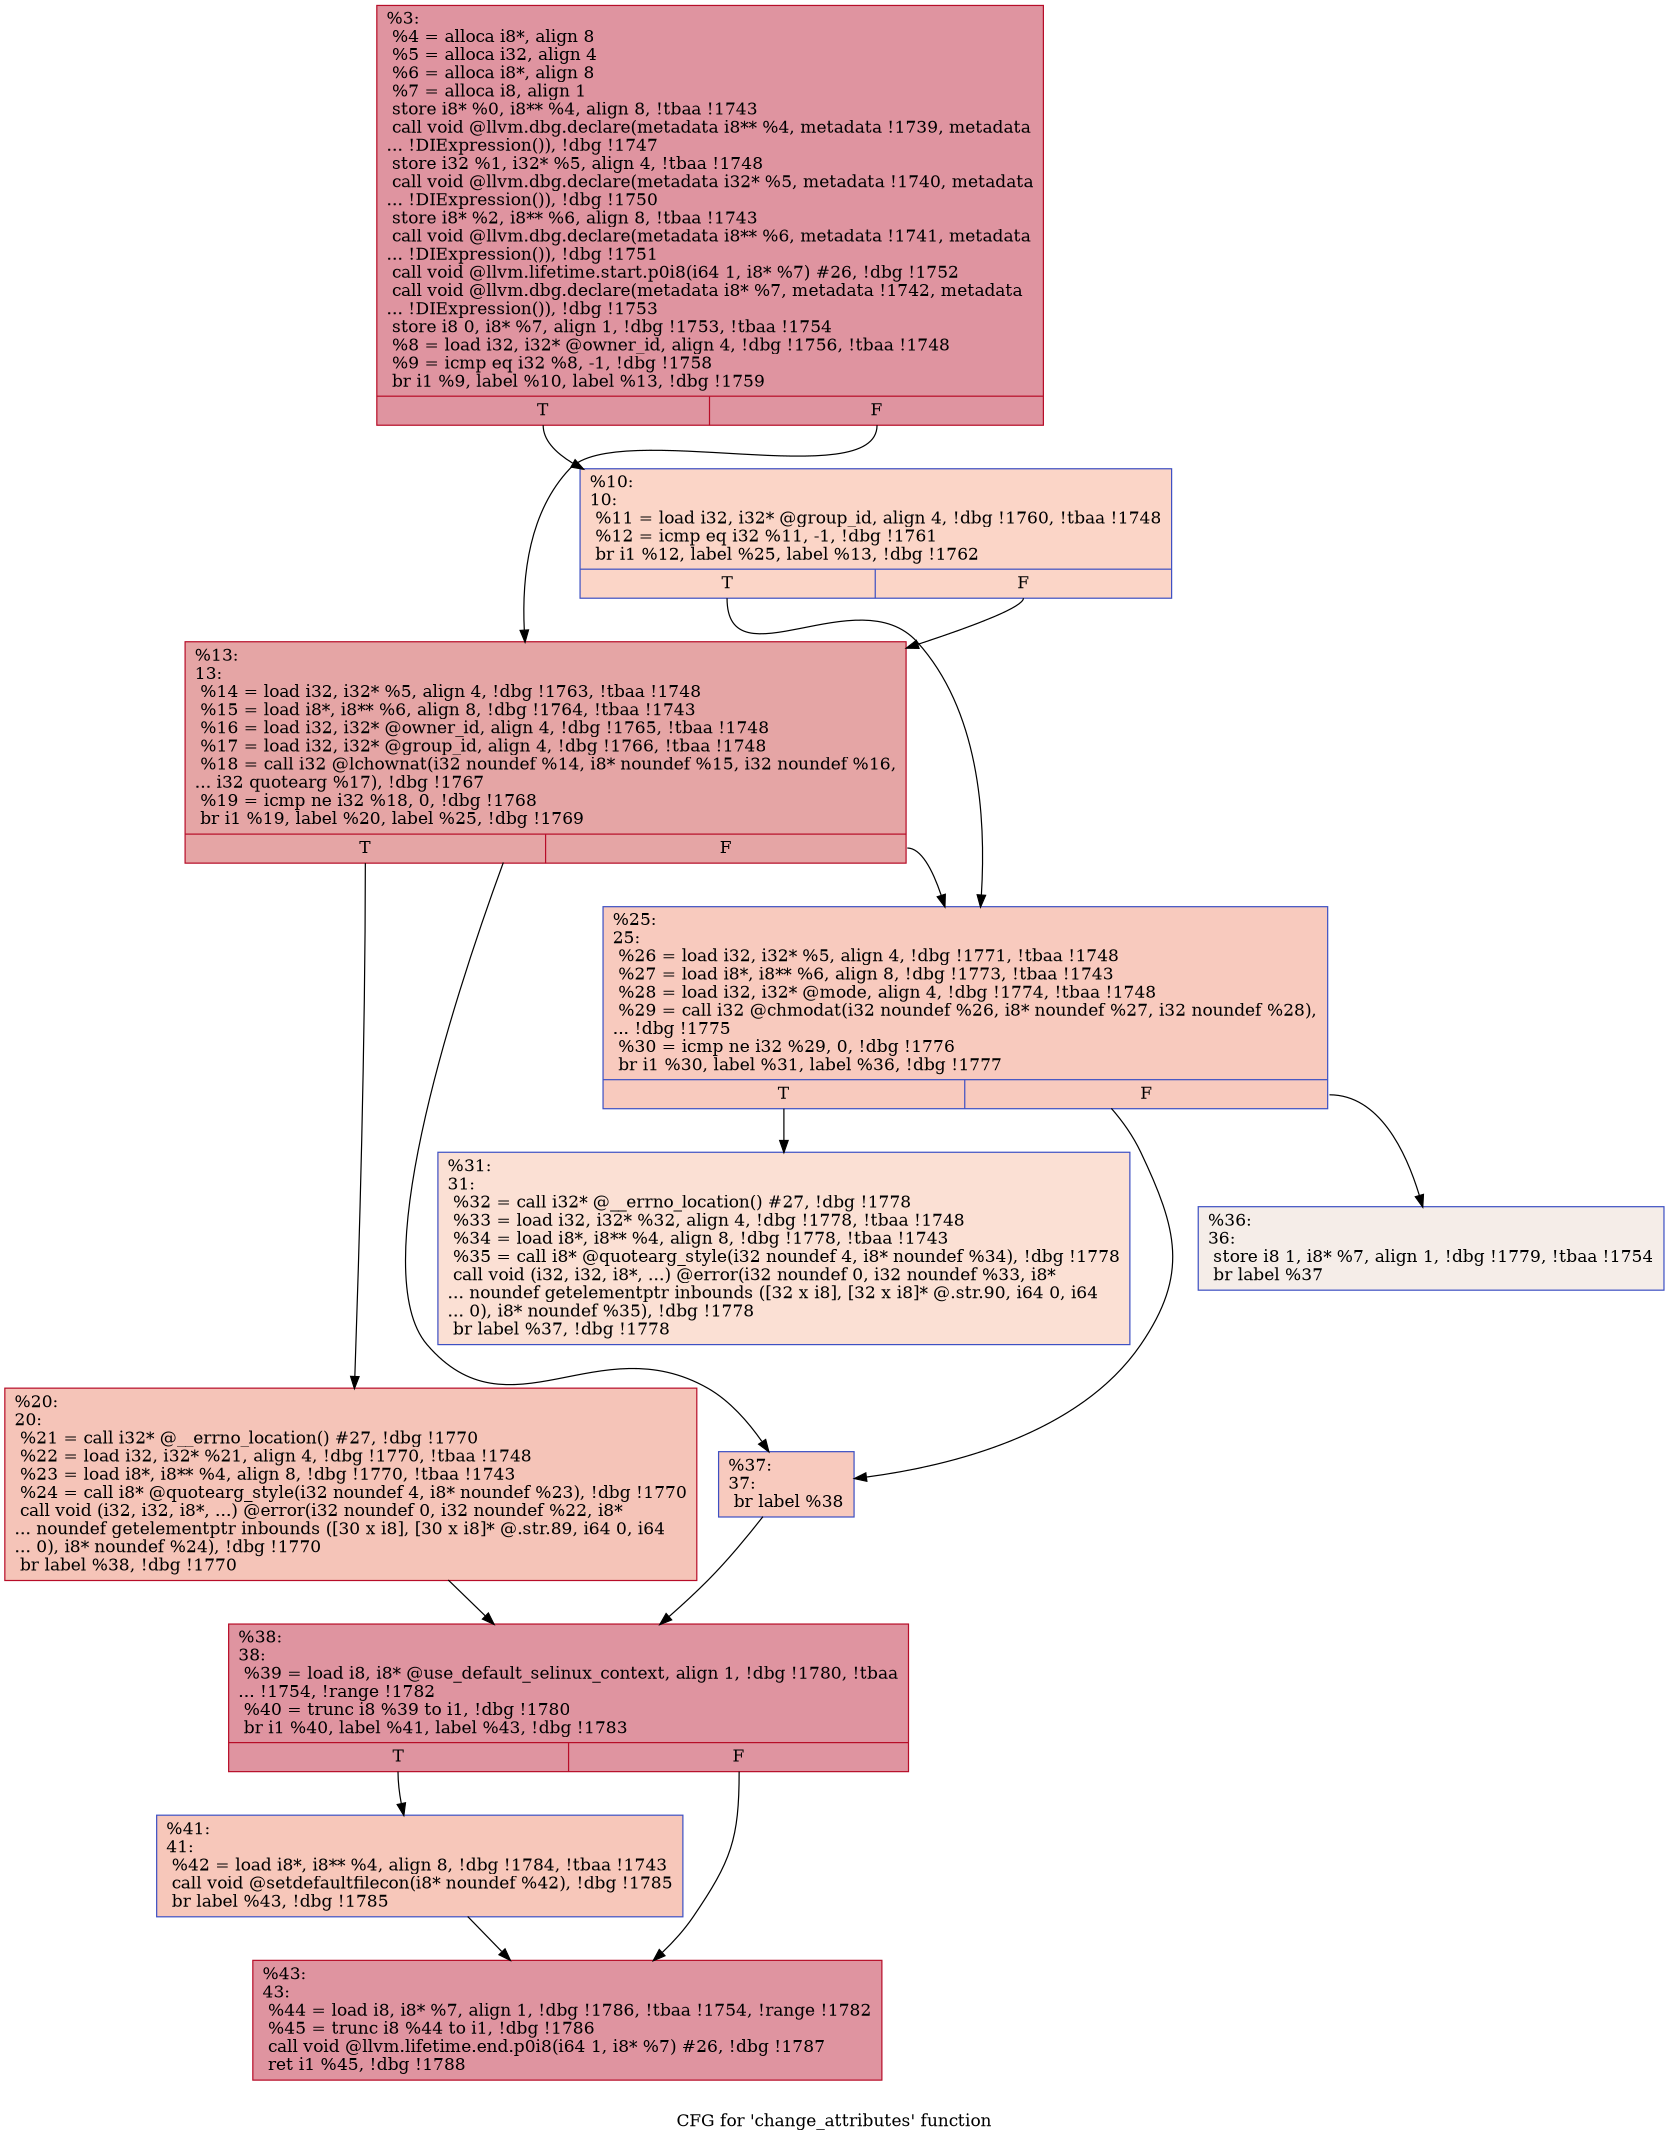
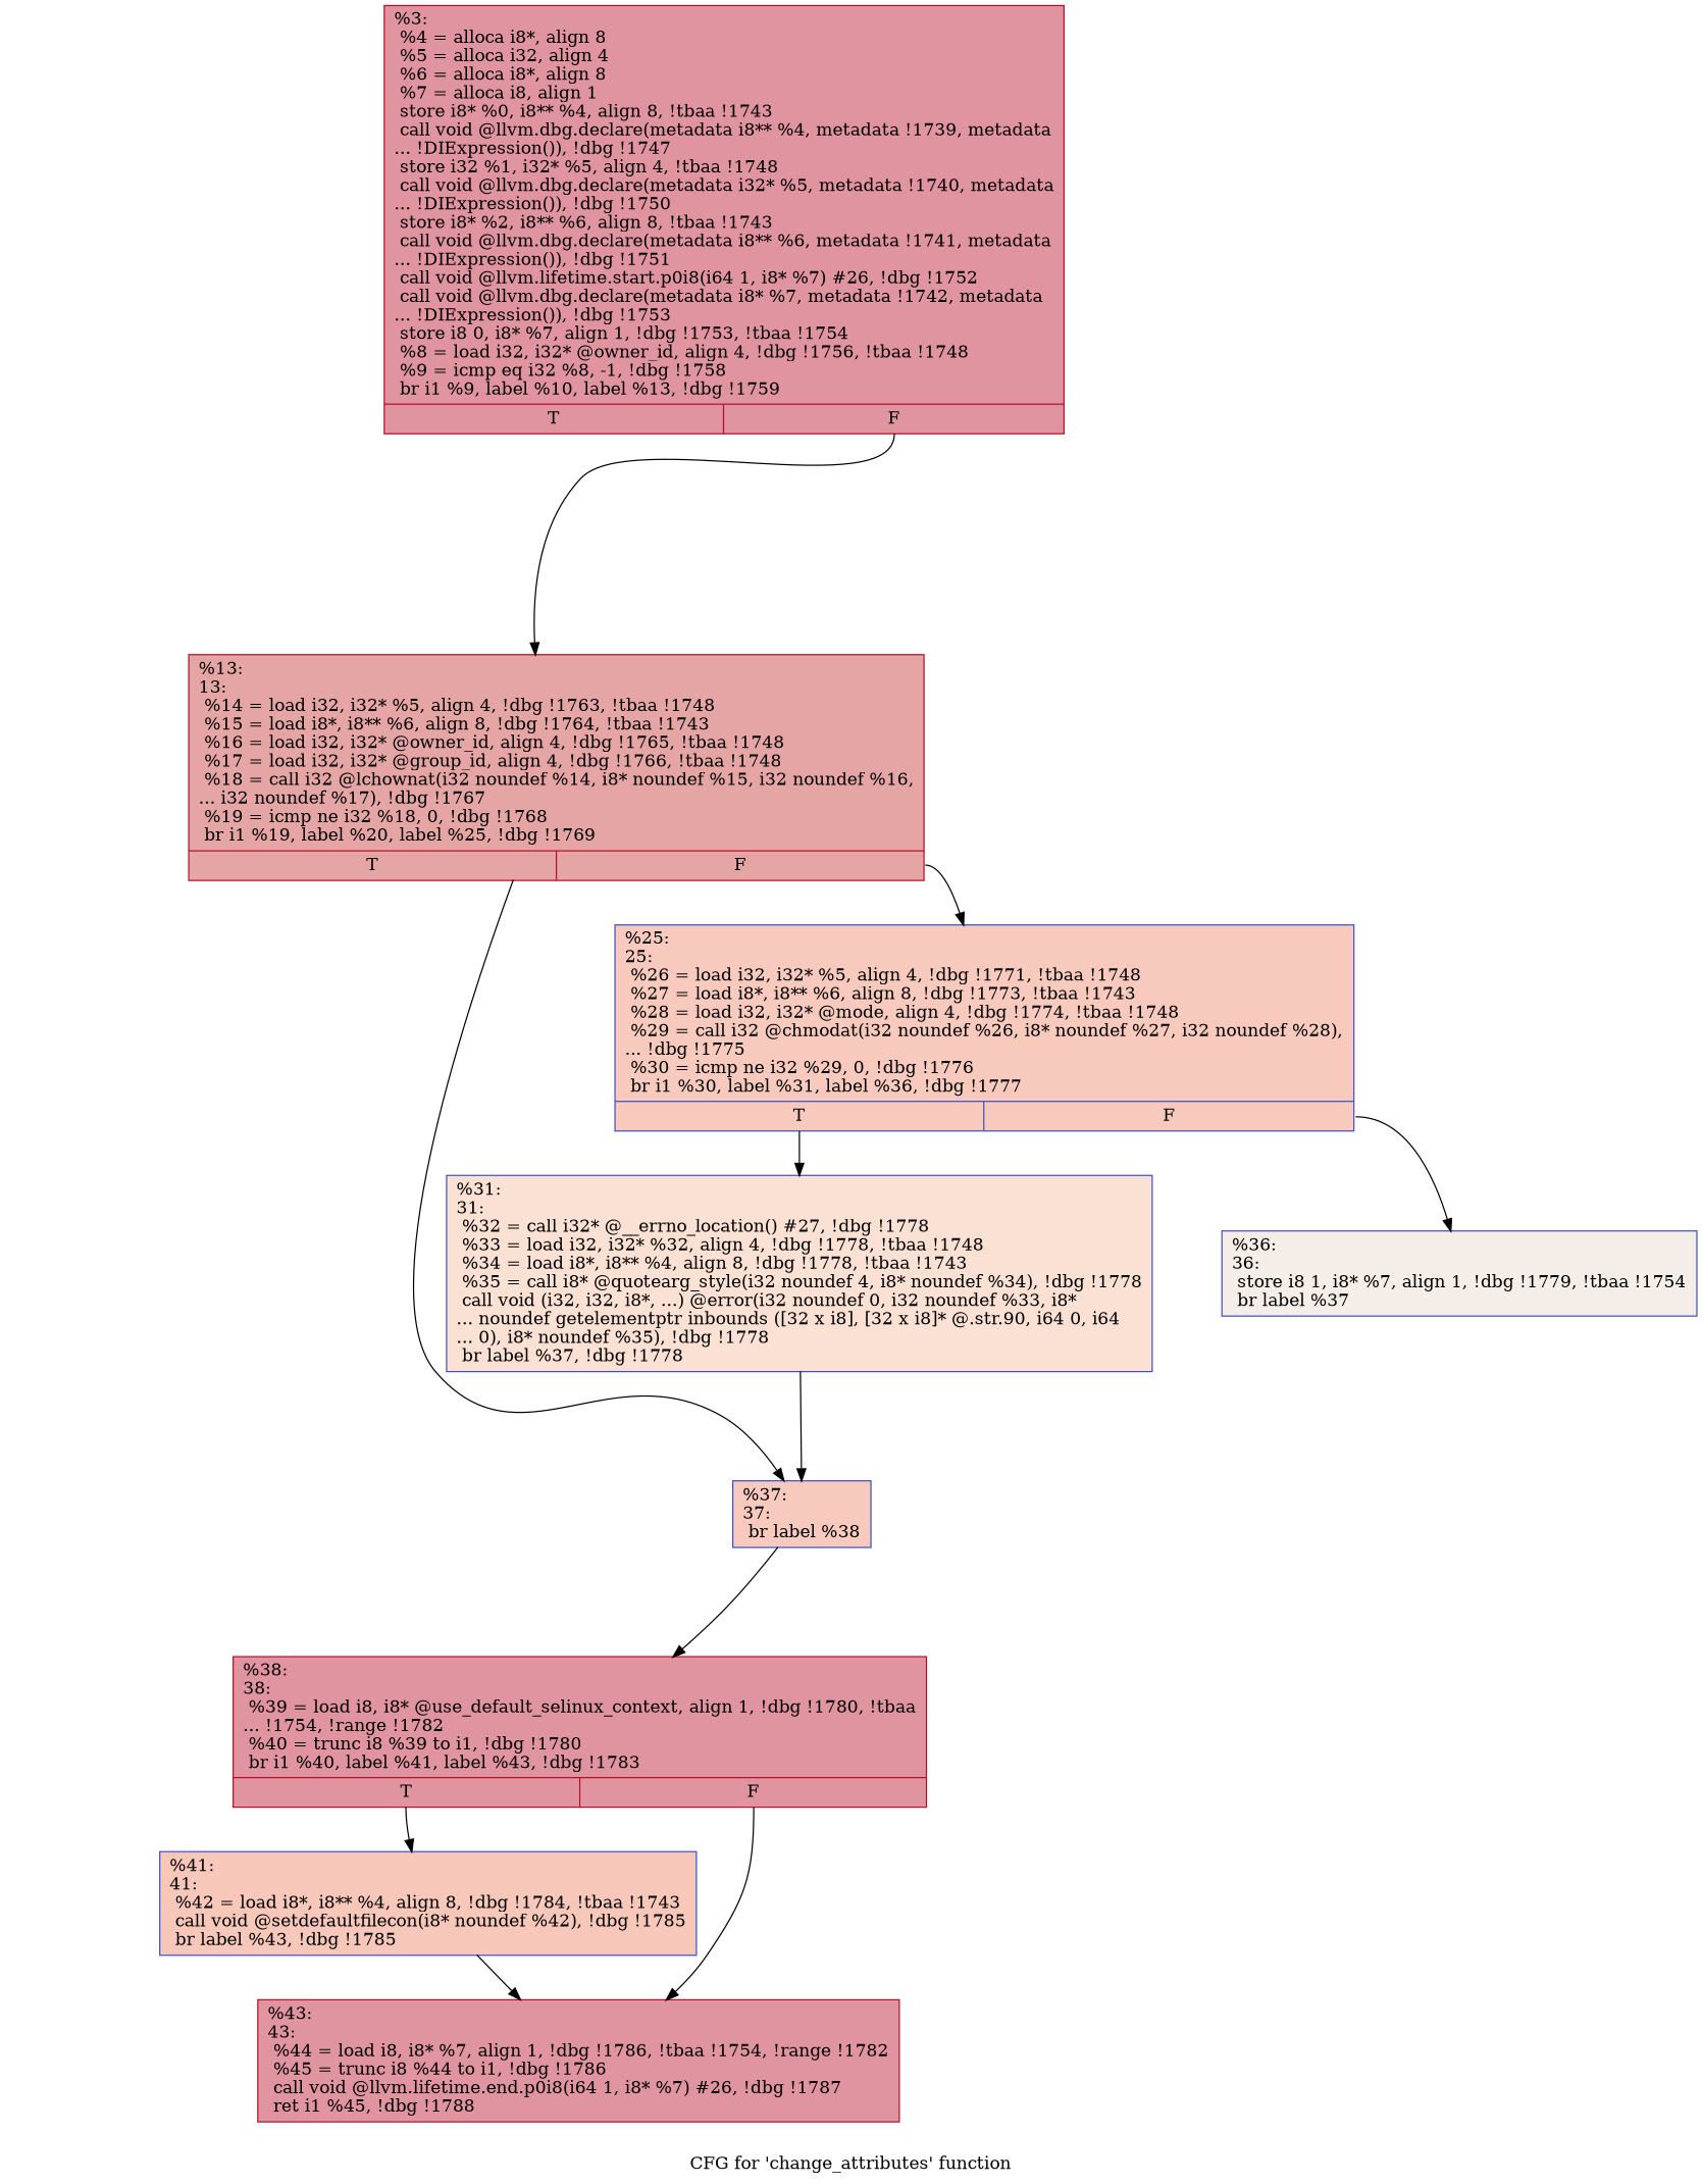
  digraph {
    label="CFG for 'change_attributes' function"
    node [color="#3d50c3ff" fillcolor="#b70d2870" shape=record style=filled]
    n1 [color="#b70d28ff" label="{%3:\l  %4 = alloca i8*, align 8\l  %5 = alloca i32, align 4\l  %6 = alloca i8*, align 8\l  %7 = alloca i8, align 1\l  store i8* %0, i8** %4, align 8, !tbaa !1743\l  call void @llvm.dbg.declare(metadata i8** %4, metadata !1739, metadata\l... !DIExpression()), !dbg !1747\l  store i32 %1, i32* %5, align 4, !tbaa !1748\l  call void @llvm.dbg.declare(metadata i32* %5, metadata !1740, metadata\l... !DIExpression()), !dbg !1750\l  store i8* %2, i8** %6, align 8, !tbaa !1743\l  call void @llvm.dbg.declare(metadata i8** %6, metadata !1741, metadata\l... !DIExpression()), !dbg !1751\l  call void @llvm.lifetime.start.p0i8(i64 1, i8* %7) #26, !dbg !1752\l  call void @llvm.dbg.declare(metadata i8* %7, metadata !1742, metadata\l... !DIExpression()), !dbg !1753\l  store i8 0, i8* %7, align 1, !dbg !1753, !tbaa !1754\l  %8 = load i32, i32* @owner_id, align 4, !dbg !1756, !tbaa !1748\l  %9 = icmp eq i32 %8, -1, !dbg !1758\l  br i1 %9, label %10, label %13, !dbg !1759\l|{<s0>T|<s1>F}}"]
-   n2 [fillcolor="#f5a08170" label="{%10:\l10:                                               \l  %11 = load i32, i32* @group_id, align 4, !dbg !1760, !tbaa !1748\l  %12 = icmp eq i32 %11, -1, !dbg !1761\l  br i1 %12, label %25, label %13, !dbg !1762\l|{<s0>T|<s1>F}}"]
-   n3 [color="#b70d28ff" fillcolor="#c5333470" label="{%13:\l13:                                               \l  %14 = load i32, i32* %5, align 4, !dbg !1763, !tbaa !1748\l  %15 = load i8*, i8** %6, align 8, !dbg !1764, !tbaa !1743\l  %16 = load i32, i32* @owner_id, align 4, !dbg !1765, !tbaa !1748\l  %17 = load i32, i32* @group_id, align 4, !dbg !1766, !tbaa !1748\l  %18 = call i32 @lchownat(i32 noundef %14, i8* noundef %15, i32 noundef %16,\l... i32 quotearg %17), !dbg !1767\l  %19 = icmp ne i32 %18, 0, !dbg !1768\l  br i1 %19, label %20, label %25, !dbg !1769\l|{<s0>T|<s1>F}}"]
+   n3 [color="#b70d28ff" fillcolor="#c5333470" label="{%13:\l13:                                               \l  %14 = load i32, i32* %5, align 4, !dbg !1763, !tbaa !1748\l  %15 = load i8*, i8** %6, align 8, !dbg !1764, !tbaa !1743\l  %16 = load i32, i32* @owner_id, align 4, !dbg !1765, !tbaa !1748\l  %17 = load i32, i32* @group_id, align 4, !dbg !1766, !tbaa !1748\l  %18 = call i32 @lchownat(i32 noundef %14, i8* noundef %15, i32 noundef %16,\l... i32 noundef %17), !dbg !1767\l  %19 = icmp ne i32 %18, 0, !dbg !1768\l  br i1 %19, label %20, label %25, !dbg !1769\l|{<s0>T|<s1>F}}"]
    n4 [fillcolor="#ef886b70" label="{%25:\l25:                                               \l  %26 = load i32, i32* %5, align 4, !dbg !1771, !tbaa !1748\l  %27 = load i8*, i8** %6, align 8, !dbg !1773, !tbaa !1743\l  %28 = load i32, i32* @mode, align 4, !dbg !1774, !tbaa !1748\l  %29 = call i32 @chmodat(i32 noundef %26, i8* noundef %27, i32 noundef %28),\l... !dbg !1775\l  %30 = icmp ne i32 %29, 0, !dbg !1776\l  br i1 %30, label %31, label %36, !dbg !1777\l|{<s0>T|<s1>F}}"]
-   n5 [color="#b70d28ff" fillcolor="#e97a5f70" label="{%20:\l20:                                               \l  %21 = call i32* @__errno_location() #27, !dbg !1770\l  %22 = load i32, i32* %21, align 4, !dbg !1770, !tbaa !1748\l  %23 = load i8*, i8** %4, align 8, !dbg !1770, !tbaa !1743\l  %24 = call i8* @quotearg_style(i32 noundef 4, i8* noundef %23), !dbg !1770\l  call void (i32, i32, i8*, ...) @error(i32 noundef 0, i32 noundef %22, i8*\l... noundef getelementptr inbounds ([30 x i8], [30 x i8]* @.str.89, i64 0, i64\l... 0), i8* noundef %24), !dbg !1770\l  br label %38, !dbg !1770\l}"]
    n6 [fillcolor="#ef886b70" label="{%37:\l37:                                               \l  br label %38\l}"]
    n7 [fillcolor="#f7b99e70" label="{%31:\l31:                                               \l  %32 = call i32* @__errno_location() #27, !dbg !1778\l  %33 = load i32, i32* %32, align 4, !dbg !1778, !tbaa !1748\l  %34 = load i8*, i8** %4, align 8, !dbg !1778, !tbaa !1743\l  %35 = call i8* @quotearg_style(i32 noundef 4, i8* noundef %34), !dbg !1778\l  call void (i32, i32, i8*, ...) @error(i32 noundef 0, i32 noundef %33, i8*\l... noundef getelementptr inbounds ([32 x i8], [32 x i8]* @.str.90, i64 0, i64\l... 0), i8* noundef %35), !dbg !1778\l  br label %37, !dbg !1778\l}"]
    n8 [fillcolor="#e8d6cc70" label="{%36:\l36:                                               \l  store i8 1, i8* %7, align 1, !dbg !1779, !tbaa !1754\l  br label %37\l}"]
    n9 [color="#b70d28ff" label="{%38:\l38:                                               \l  %39 = load i8, i8* @use_default_selinux_context, align 1, !dbg !1780, !tbaa\l... !1754, !range !1782\l  %40 = trunc i8 %39 to i1, !dbg !1780\l  br i1 %40, label %41, label %43, !dbg !1783\l|{<s0>T|<s1>F}}"]
    n10 [fillcolor="#ec7f6370" label="{%41:\l41:                                               \l  %42 = load i8*, i8** %4, align 8, !dbg !1784, !tbaa !1743\l  call void @setdefaultfilecon(i8* noundef %42), !dbg !1785\l  br label %43, !dbg !1785\l}"]
    n11 [color="#b70d28ff" label="{%43:\l43:                                               \l  %44 = load i8, i8* %7, align 1, !dbg !1786, !tbaa !1754, !range !1782\l  %45 = trunc i8 %44 to i1, !dbg !1786\l  call void @llvm.lifetime.end.p0i8(i64 1, i8* %7) #26, !dbg !1787\l  ret i1 %45, !dbg !1788\l}"]
-   n1 -> n2 [tailport=s0]
    n1 -> n3 [tailport=s1]
-   n2 -> n3 [tailport=s1]
-   n2 -> n4 [tailport=s0]
    n3 -> n4 [tailport=s1]
-   n3 -> n5 [tailport=s0]
    n3 -> n6
    n4 -> n7 [tailport=s0]
    n4 -> n8 [tailport=s1]
-   n5 -> n9
    n6 -> n9
-   n4 -> n6
+   n7 -> n6
    n9 -> n10 [tailport=s0]
    n9 -> n11 [tailport=s1]
    n10 -> n11
  }
